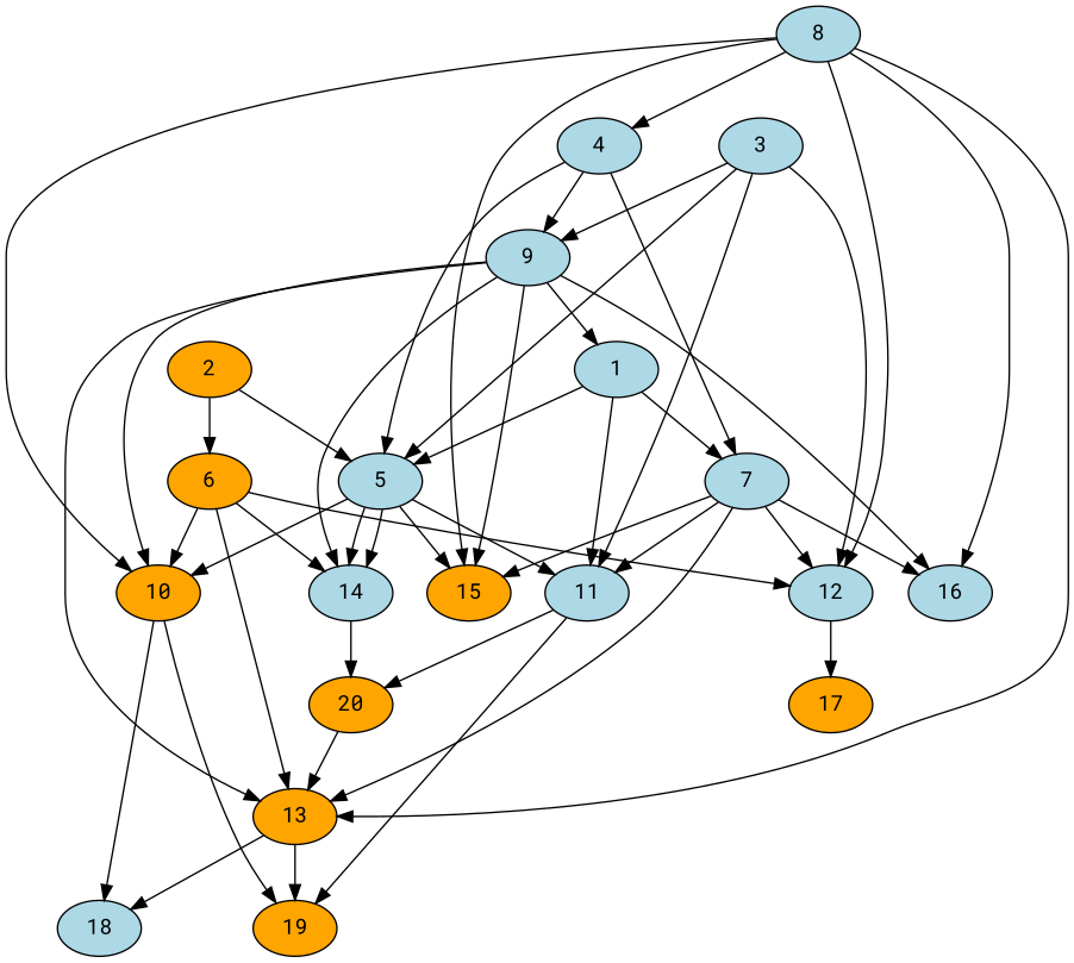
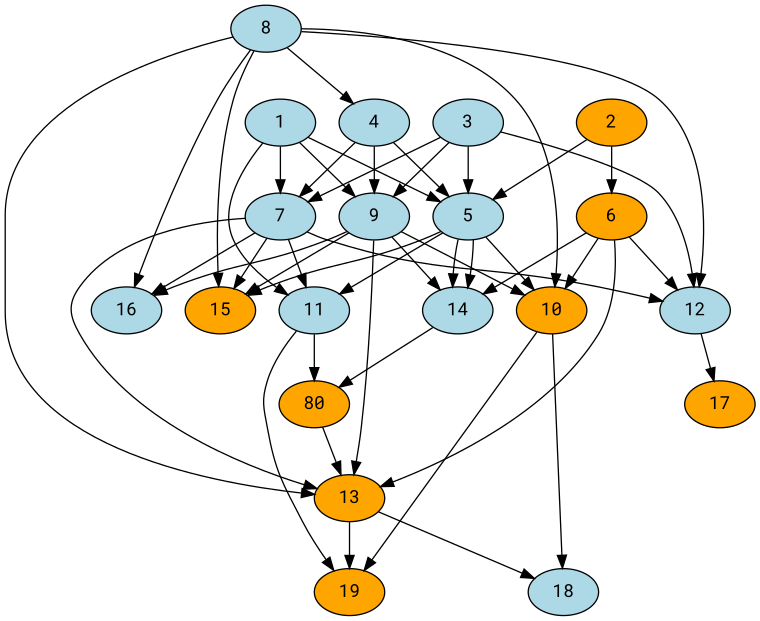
  digraph {
    fontname="Roboto Mono"
    node [alpha=0.07 fillcolor=lightblue fontname="Roboto Mono" style=filled]
    edge [fontname="Roboto Mono"]
    1 [expect_size=31923200]
    5 [alpha=0.12 expect_size=40181760]
    7 [alpha=0.02 expect_size=47191040]
    9 [alpha=0.11 expect_size=39136256]
    11 [alpha=0.19 expect_size=45700096]
    10 [alpha=0.01 expect_size=44428288 fillcolor=orange]
    14 [alpha=0.00 expect_size=25117696]
    15 [alpha=0.15 expect_size=16996352 fillcolor=orange]
    6 [alpha=0.10 expect_size=8516608 fillcolor=orange]
    12 [alpha=0.11 expect_size=15198208]
    13 [alpha=0.15 expect_size=31834112 fillcolor=orange]
    16 [alpha=0.13 expect_size=45154304]
    18 [alpha=0.02 expect_size=27259904]
    19 [alpha=0.06 expect_size=21481472 fillcolor=orange]
-   20 [alpha=0.14 expect_size=47313920 fillcolor=orange]
+   20 [alpha=0.14 expect_size=47313920 fillcolor=orange label=80]
    17 [alpha=0.08 expect_size=21781504 fillcolor=orange]
    2 [expect_size=19809280 fillcolor=orange]
    3 [alpha=0.17 expect_size=21890048]
    4 [alpha=0.17 expect_size=15095808]
    8 [alpha=0.18 expect_size=27858944]
    1 -> 5
    1 -> 7
-   9 -> 1
+   1 -> 9
    1 -> 11
    5 -> 11
    5 -> 10
    5 -> 14
    5 -> 14
    5 -> 15
    7 -> 11
    7 -> 15
    7 -> 12
    7 -> 13
    7 -> 16
    9 -> 10
    9 -> 14
    9 -> 15
    9 -> 13
    9 -> 16
    11 -> 19
    11 -> 20
    10 -> 18
    10 -> 19
    14 -> 20
    6 -> 10
    6 -> 14
    6 -> 12
    6 -> 13
    12 -> 17
    13 -> 18
    13 -> 19
    20 -> 13
    2 -> 5
    2 -> 6
    3 -> 5
-   3 -> 11
+   3 -> 7
    3 -> 9
    3 -> 12
    4 -> 5
    4 -> 7
    4 -> 9
    8 -> 10
    8 -> 15
    8 -> 12
    8 -> 13
    8 -> 16
    8 -> 4
  }
